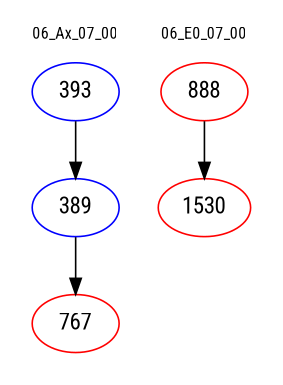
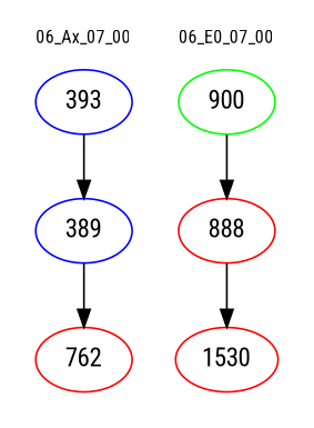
  digraph {
    fontname="Roboto Condensed"
    node [color=red fontname="Roboto Condensed"]
    edge [color=black fontname="Roboto Condensed"]
    n1 [color=blue label=393]
    n2 [color=blue label=389]
-   n3 [label=767]
+   n3 [label=762]
+   n4 [color=green label=900]
    n5 [label=888]
    n6 [label=1530]
    subgraph cluster_1 {
      color=white
      fontsize=10
      label="06_Ax_07_00"
      n1
      n2
      n3
    }
    subgraph cluster_2 {
      color=white
      fontsize=10
      label="06_E0_07_00"
+     n4
      n5
      n6
    }
    n1 -> n2
    n2 -> n3
+   n4 -> n5
    n5 -> n6
  }
